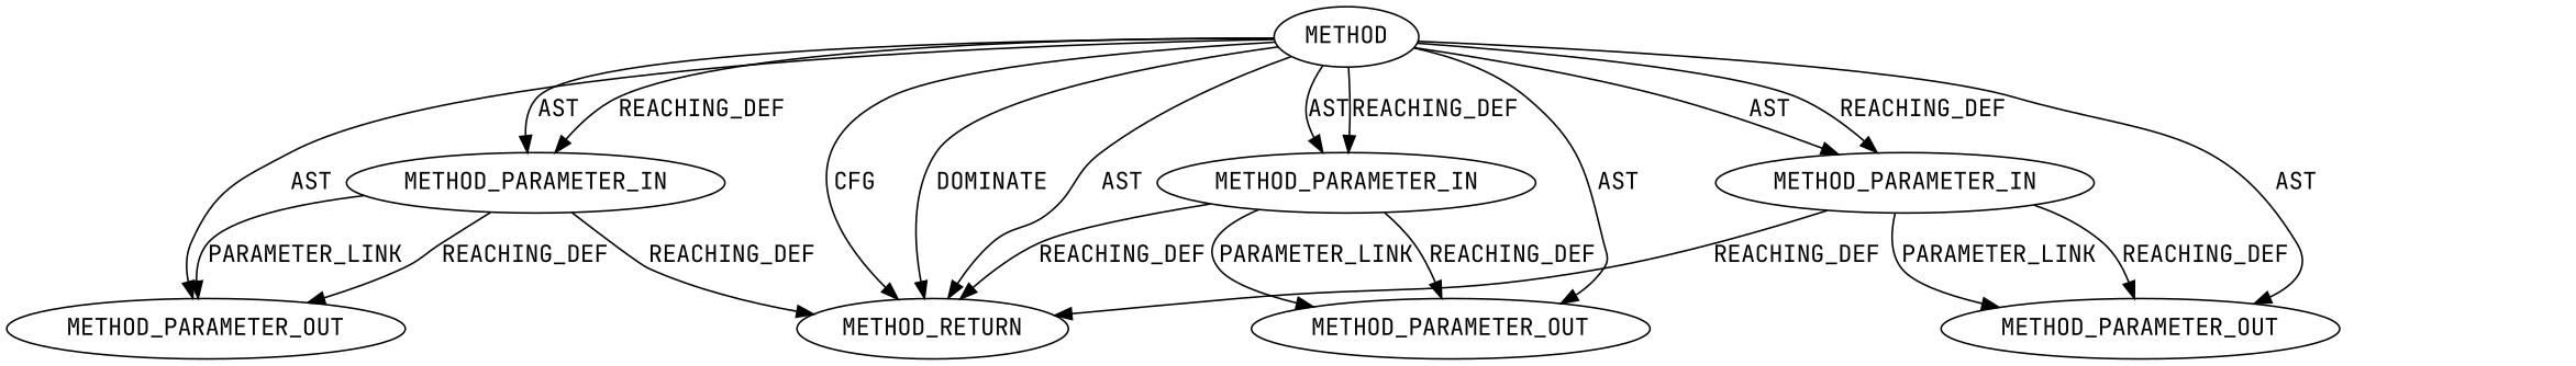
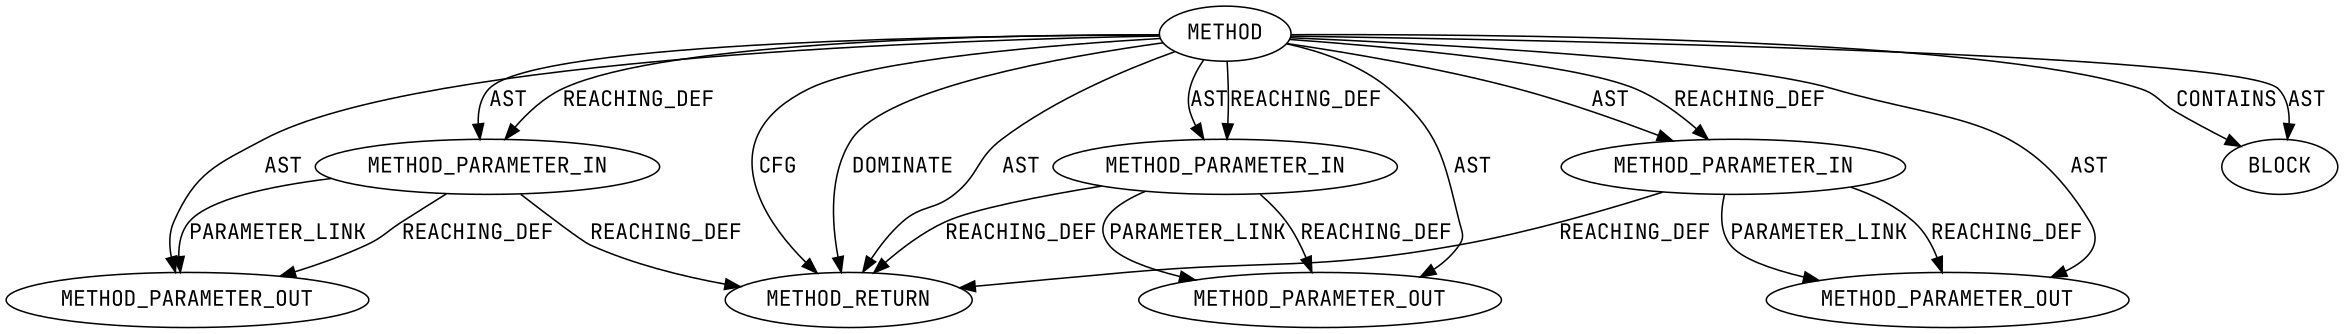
  digraph {
    fontname="JetBrains Mono"
    node [CODE="<empty>" ORDER=2 fontname="JetBrains Mono" EVALUATION_STRATEGY=BY_VALUE IS_VARIADIC=false TYPE_FULL_NAME=ANY]
    edge [fontname="JetBrains Mono"]
    n1 [AST_PARENT_FULL_NAME="<global>" AST_PARENT_TYPE=NAMESPACE_BLOCK FILENAME="<empty>" FULL_NAME=ssl2_read IS_EXTERNAL=true NAME=ssl2_read ORDER=0 label=METHOD EVALUATION_STRATEGY="" IS_VARIADIC="" TYPE_FULL_NAME=""]
    n2 [CODE=p3 INDEX=3 NAME=p3 ORDER=3 label=METHOD_PARAMETER_OUT]
    n3 [CODE=p2 INDEX=2 NAME=p2 label=METHOD_PARAMETER_OUT]
    n4 [CODE=RET label=METHOD_RETURN IS_VARIADIC=""]
    n5 [CODE=p3 INDEX=3 NAME=p3 ORDER=3 label=METHOD_PARAMETER_IN]
    n6 [CODE=p2 INDEX=2 NAME=p2 label=METHOD_PARAMETER_IN]
    n7 [CODE=p1 INDEX=1 NAME=p1 ORDER=1 label=METHOD_PARAMETER_OUT]
+   n8 [ARGUMENT_INDEX=1 ORDER=1 label=BLOCK EVALUATION_STRATEGY="" IS_VARIADIC=""]
    n9 [CODE=p1 INDEX=1 NAME=p1 ORDER=1 label=METHOD_PARAMETER_IN]
    n1 -> n2 [label=AST]
    n1 -> n3 [label=AST]
    n1 -> n4 [label=CFG]
    n1 -> n4 [label=DOMINATE]
    n1 -> n4 [label=AST]
    n1 -> n5 [label=AST]
    n1 -> n5 [label=REACHING_DEF]
    n1 -> n6 [label=AST]
    n1 -> n6 [label=REACHING_DEF]
    n1 -> n7 [label=AST]
+   n1 -> n8 [label=CONTAINS]
+   n1 -> n8 [label=AST]
    n1 -> n9 [label=AST]
    n1 -> n9 [label=REACHING_DEF]
    n5 -> n2 [label=PARAMETER_LINK]
    n5 -> n2 [VARIABLE=p3 label=REACHING_DEF]
    n5 -> n4 [VARIABLE=p3 label=REACHING_DEF]
    n6 -> n3 [label=PARAMETER_LINK]
    n6 -> n3 [VARIABLE=p2 label=REACHING_DEF]
    n6 -> n4 [VARIABLE=p2 label=REACHING_DEF]
    n9 -> n4 [VARIABLE=p1 label=REACHING_DEF]
    n9 -> n7 [VARIABLE=p1 label=REACHING_DEF]
    n9 -> n7 [label=PARAMETER_LINK]
  }
